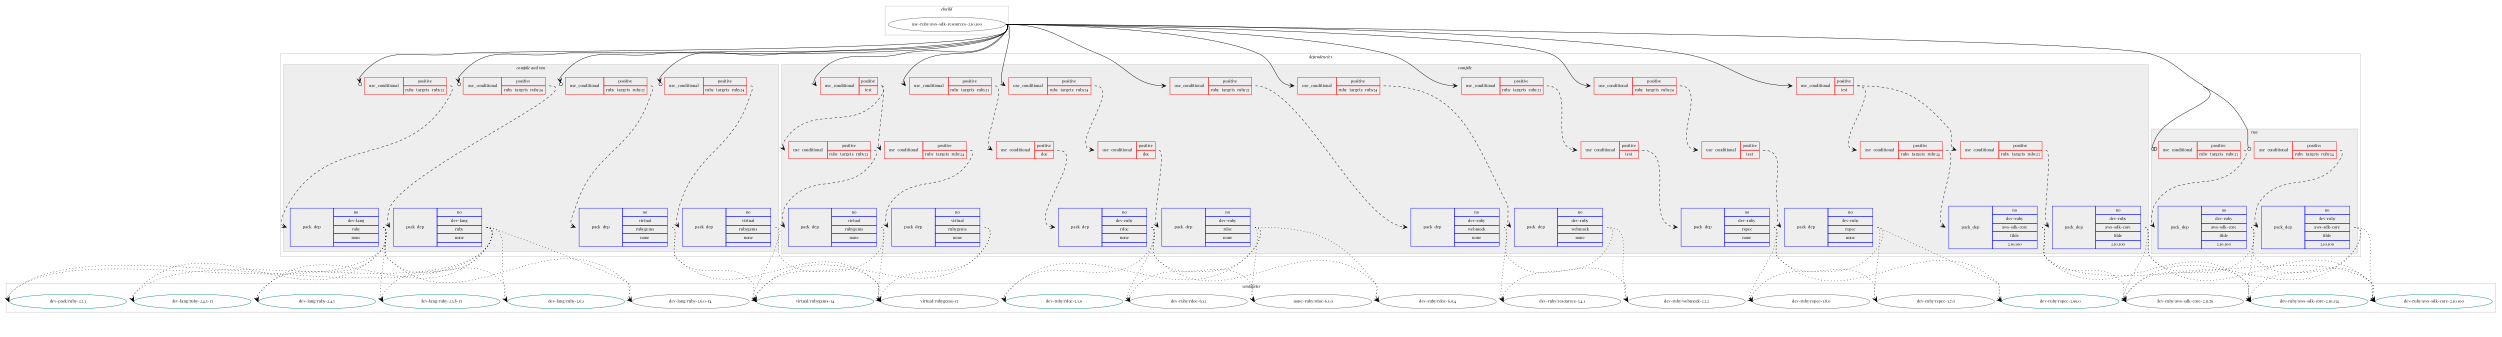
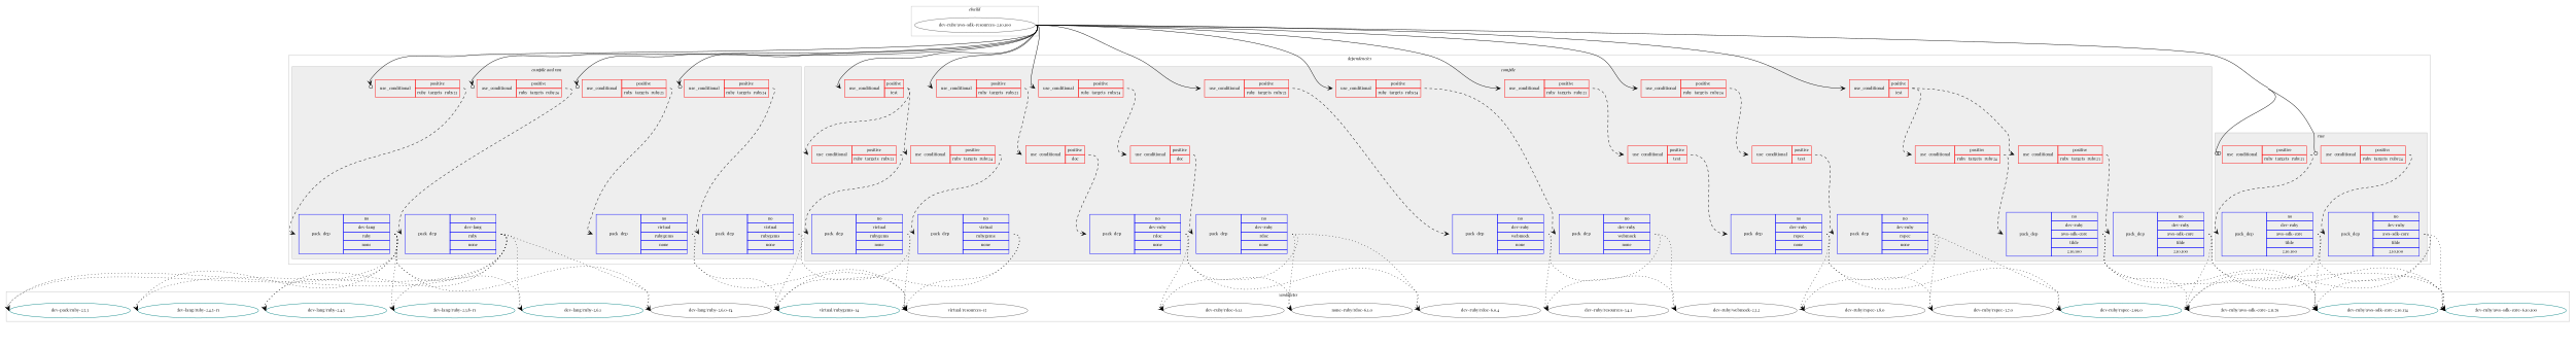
  digraph {
    compound=true
    concentrate=true
    fontname="Playfair Display"
    fontsize=10
    newrank=true
    rankdir=TB
    ranksep=1.5
    node [color=red fontname="Playfair Display" fontsize=10 shape=none]
    edge [arrowhead=vee fontname="Playfair Display" headport=w style=dotted tailport=e weight=100]
-   n1 [color=gray40 label="use-ruby/aws-sdk-resources-2.10.100" width=4 shape=""]
+   n1 [color=gray40 label="dev-ruby/aws-sdk-resources-2.10.100" width=4 shape=""]
    n2 [color=blue label=<<TABLE BORDER="0" CELLBORDER="1" CELLSPACING="0" CELLPADDING="4" WIDTH="220"><TR><TD ROWSPAN="6" CELLPADDING="30">pack_dep</TD></TR><TR><TD WIDTH="110">no</TD></TR><TR><TD>dev-ruby</TD></TR><TR><TD>rdoc</TD></TR><TR><TD>none</TD></TR><TR><TD></TD></TR></TABLE>>]
    n3 [label=<<TABLE BORDER="0" CELLBORDER="1" CELLSPACING="0" CELLPADDING="4"><TR><TD ROWSPAN="3" CELLPADDING="10">use_conditional</TD></TR><TR><TD>positive</TD></TR><TR><TD>doc</TD></TR></TABLE>>]
    n4 [label=<<TABLE BORDER="0" CELLBORDER="1" CELLSPACING="0" CELLPADDING="4"><TR><TD ROWSPAN="3" CELLPADDING="10">use_conditional</TD></TR><TR><TD>positive</TD></TR><TR><TD>ruby_targets_ruby23</TD></TR></TABLE>>]
    n5 [color=blue label=<<TABLE BORDER="0" CELLBORDER="1" CELLSPACING="0" CELLPADDING="4" WIDTH="220"><TR><TD ROWSPAN="6" CELLPADDING="30">pack_dep</TD></TR><TR><TD WIDTH="110">no</TD></TR><TR><TD>dev-ruby</TD></TR><TR><TD>rspec</TD></TR><TR><TD>none</TD></TR><TR><TD></TD></TR></TABLE>>]
    n6 [label=<<TABLE BORDER="0" CELLBORDER="1" CELLSPACING="0" CELLPADDING="4"><TR><TD ROWSPAN="3" CELLPADDING="10">use_conditional</TD></TR><TR><TD>positive</TD></TR><TR><TD>test</TD></TR></TABLE>>]
    n7 [label=<<TABLE BORDER="0" CELLBORDER="1" CELLSPACING="0" CELLPADDING="4"><TR><TD ROWSPAN="3" CELLPADDING="10">use_conditional</TD></TR><TR><TD>positive</TD></TR><TR><TD>ruby_targets_ruby23</TD></TR></TABLE>>]
    n8 [color=blue label=<<TABLE BORDER="0" CELLBORDER="1" CELLSPACING="0" CELLPADDING="4" WIDTH="220"><TR><TD ROWSPAN="6" CELLPADDING="30">pack_dep</TD></TR><TR><TD WIDTH="110">no</TD></TR><TR><TD>dev-ruby</TD></TR><TR><TD>webmock</TD></TR><TR><TD>none</TD></TR><TR><TD></TD></TR></TABLE>>]
    n9 [label=<<TABLE BORDER="0" CELLBORDER="1" CELLSPACING="0" CELLPADDING="4"><TR><TD ROWSPAN="3" CELLPADDING="10">use_conditional</TD></TR><TR><TD>positive</TD></TR><TR><TD>ruby_targets_ruby23</TD></TR></TABLE>>]
    n10 [color=blue label=<<TABLE BORDER="0" CELLBORDER="1" CELLSPACING="0" CELLPADDING="4" WIDTH="220"><TR><TD ROWSPAN="6" CELLPADDING="30">pack_dep</TD></TR><TR><TD WIDTH="110">no</TD></TR><TR><TD>dev-ruby</TD></TR><TR><TD>rdoc</TD></TR><TR><TD>none</TD></TR><TR><TD></TD></TR></TABLE>>]
    n11 [label=<<TABLE BORDER="0" CELLBORDER="1" CELLSPACING="0" CELLPADDING="4"><TR><TD ROWSPAN="3" CELLPADDING="10">use_conditional</TD></TR><TR><TD>positive</TD></TR><TR><TD>doc</TD></TR></TABLE>>]
    n12 [label=<<TABLE BORDER="0" CELLBORDER="1" CELLSPACING="0" CELLPADDING="4"><TR><TD ROWSPAN="3" CELLPADDING="10">use_conditional</TD></TR><TR><TD>positive</TD></TR><TR><TD>ruby_targets_ruby24</TD></TR></TABLE>>]
    n13 [color=blue label=<<TABLE BORDER="0" CELLBORDER="1" CELLSPACING="0" CELLPADDING="4" WIDTH="220"><TR><TD ROWSPAN="6" CELLPADDING="30">pack_dep</TD></TR><TR><TD WIDTH="110">no</TD></TR><TR><TD>dev-ruby</TD></TR><TR><TD>rspec</TD></TR><TR><TD>none</TD></TR><TR><TD></TD></TR></TABLE>>]
    n14 [label=<<TABLE BORDER="0" CELLBORDER="1" CELLSPACING="0" CELLPADDING="4"><TR><TD ROWSPAN="3" CELLPADDING="10">use_conditional</TD></TR><TR><TD>positive</TD></TR><TR><TD>test</TD></TR></TABLE>>]
    n15 [label=<<TABLE BORDER="0" CELLBORDER="1" CELLSPACING="0" CELLPADDING="4"><TR><TD ROWSPAN="3" CELLPADDING="10">use_conditional</TD></TR><TR><TD>positive</TD></TR><TR><TD>ruby_targets_ruby24</TD></TR></TABLE>>]
    n16 [color=blue label=<<TABLE BORDER="0" CELLBORDER="1" CELLSPACING="0" CELLPADDING="4" WIDTH="220"><TR><TD ROWSPAN="6" CELLPADDING="30">pack_dep</TD></TR><TR><TD WIDTH="110">no</TD></TR><TR><TD>dev-ruby</TD></TR><TR><TD>webmock</TD></TR><TR><TD>none</TD></TR><TR><TD></TD></TR></TABLE>>]
    n17 [label=<<TABLE BORDER="0" CELLBORDER="1" CELLSPACING="0" CELLPADDING="4"><TR><TD ROWSPAN="3" CELLPADDING="10">use_conditional</TD></TR><TR><TD>positive</TD></TR><TR><TD>ruby_targets_ruby24</TD></TR></TABLE>>]
    n18 [color=blue label=<<TABLE BORDER="0" CELLBORDER="1" CELLSPACING="0" CELLPADDING="4" WIDTH="220"><TR><TD ROWSPAN="6" CELLPADDING="30">pack_dep</TD></TR><TR><TD WIDTH="110">no</TD></TR><TR><TD>dev-ruby</TD></TR><TR><TD>aws-sdk-core</TD></TR><TR><TD>tilde</TD></TR><TR><TD>2.10.100</TD></TR></TABLE>>]
    n19 [label=<<TABLE BORDER="0" CELLBORDER="1" CELLSPACING="0" CELLPADDING="4"><TR><TD ROWSPAN="3" CELLPADDING="10">use_conditional</TD></TR><TR><TD>positive</TD></TR><TR><TD>ruby_targets_ruby23</TD></TR></TABLE>>]
    n20 [color=blue label=<<TABLE BORDER="0" CELLBORDER="1" CELLSPACING="0" CELLPADDING="4" WIDTH="220"><TR><TD ROWSPAN="6" CELLPADDING="30">pack_dep</TD></TR><TR><TD WIDTH="110">no</TD></TR><TR><TD>dev-ruby</TD></TR><TR><TD>aws-sdk-core</TD></TR><TR><TD>tilde</TD></TR><TR><TD>2.10.100</TD></TR></TABLE>>]
    n21 [label=<<TABLE BORDER="0" CELLBORDER="1" CELLSPACING="0" CELLPADDING="4"><TR><TD ROWSPAN="3" CELLPADDING="10">use_conditional</TD></TR><TR><TD>positive</TD></TR><TR><TD>ruby_targets_ruby24</TD></TR></TABLE>>]
    n22 [label=<<TABLE BORDER="0" CELLBORDER="1" CELLSPACING="0" CELLPADDING="4"><TR><TD ROWSPAN="3" CELLPADDING="10">use_conditional</TD></TR><TR><TD>positive</TD></TR><TR><TD>test</TD></TR></TABLE>>]
    n23 [color=blue label=<<TABLE BORDER="0" CELLBORDER="1" CELLSPACING="0" CELLPADDING="4" WIDTH="220"><TR><TD ROWSPAN="6" CELLPADDING="30">pack_dep</TD></TR><TR><TD WIDTH="110">no</TD></TR><TR><TD>virtual</TD></TR><TR><TD>rubygems</TD></TR><TR><TD>none</TD></TR><TR><TD></TD></TR></TABLE>>]
    n24 [label=<<TABLE BORDER="0" CELLBORDER="1" CELLSPACING="0" CELLPADDING="4"><TR><TD ROWSPAN="3" CELLPADDING="10">use_conditional</TD></TR><TR><TD>positive</TD></TR><TR><TD>ruby_targets_ruby23</TD></TR></TABLE>>]
    n25 [color=blue label=<<TABLE BORDER="0" CELLBORDER="1" CELLSPACING="0" CELLPADDING="4" WIDTH="220"><TR><TD ROWSPAN="6" CELLPADDING="30">pack_dep</TD></TR><TR><TD WIDTH="110">no</TD></TR><TR><TD>virtual</TD></TR><TR><TD>rubygems</TD></TR><TR><TD>none</TD></TR><TR><TD></TD></TR></TABLE>>]
    n26 [label=<<TABLE BORDER="0" CELLBORDER="1" CELLSPACING="0" CELLPADDING="4"><TR><TD ROWSPAN="3" CELLPADDING="10">use_conditional</TD></TR><TR><TD>positive</TD></TR><TR><TD>ruby_targets_ruby24</TD></TR></TABLE>>]
    n27 [label=<<TABLE BORDER="0" CELLBORDER="1" CELLSPACING="0" CELLPADDING="4"><TR><TD ROWSPAN="3" CELLPADDING="10">use_conditional</TD></TR><TR><TD>positive</TD></TR><TR><TD>test</TD></TR></TABLE>>]
    n28 [color=blue label=<<TABLE BORDER="0" CELLBORDER="1" CELLSPACING="0" CELLPADDING="4" WIDTH="220"><TR><TD ROWSPAN="6" CELLPADDING="30">pack_dep</TD></TR><TR><TD WIDTH="110">no</TD></TR><TR><TD>dev-lang</TD></TR><TR><TD>ruby</TD></TR><TR><TD>none</TD></TR><TR><TD></TD></TR></TABLE>>]
    n29 [label=<<TABLE BORDER="0" CELLBORDER="1" CELLSPACING="0" CELLPADDING="4"><TR><TD ROWSPAN="3" CELLPADDING="10">use_conditional</TD></TR><TR><TD>positive</TD></TR><TR><TD>ruby_targets_ruby23</TD></TR></TABLE>>]
    n30 [color=blue label=<<TABLE BORDER="0" CELLBORDER="1" CELLSPACING="0" CELLPADDING="4" WIDTH="220"><TR><TD ROWSPAN="6" CELLPADDING="30">pack_dep</TD></TR><TR><TD WIDTH="110">no</TD></TR><TR><TD>virtual</TD></TR><TR><TD>rubygems</TD></TR><TR><TD>none</TD></TR><TR><TD></TD></TR></TABLE>>]
    n31 [label=<<TABLE BORDER="0" CELLBORDER="1" CELLSPACING="0" CELLPADDING="4"><TR><TD ROWSPAN="3" CELLPADDING="10">use_conditional</TD></TR><TR><TD>positive</TD></TR><TR><TD>ruby_targets_ruby23</TD></TR></TABLE>>]
    n32 [color=blue label=<<TABLE BORDER="0" CELLBORDER="1" CELLSPACING="0" CELLPADDING="4" WIDTH="220"><TR><TD ROWSPAN="6" CELLPADDING="30">pack_dep</TD></TR><TR><TD WIDTH="110">no</TD></TR><TR><TD>dev-lang</TD></TR><TR><TD>ruby</TD></TR><TR><TD>none</TD></TR><TR><TD></TD></TR></TABLE>>]
    n33 [label=<<TABLE BORDER="0" CELLBORDER="1" CELLSPACING="0" CELLPADDING="4"><TR><TD ROWSPAN="3" CELLPADDING="10">use_conditional</TD></TR><TR><TD>positive</TD></TR><TR><TD>ruby_targets_ruby24</TD></TR></TABLE>>]
    n34 [color=blue label=<<TABLE BORDER="0" CELLBORDER="1" CELLSPACING="0" CELLPADDING="4" WIDTH="220"><TR><TD ROWSPAN="6" CELLPADDING="30">pack_dep</TD></TR><TR><TD WIDTH="110">no</TD></TR><TR><TD>virtual</TD></TR><TR><TD>rubygems</TD></TR><TR><TD>none</TD></TR><TR><TD></TD></TR></TABLE>>]
    n35 [label=<<TABLE BORDER="0" CELLBORDER="1" CELLSPACING="0" CELLPADDING="4"><TR><TD ROWSPAN="3" CELLPADDING="10">use_conditional</TD></TR><TR><TD>positive</TD></TR><TR><TD>ruby_targets_ruby24</TD></TR></TABLE>>]
    n36 [color=blue label=<<TABLE BORDER="0" CELLBORDER="1" CELLSPACING="0" CELLPADDING="4" WIDTH="220"><TR><TD ROWSPAN="6" CELLPADDING="30">pack_dep</TD></TR><TR><TD WIDTH="110">no</TD></TR><TR><TD>dev-ruby</TD></TR><TR><TD>aws-sdk-core</TD></TR><TR><TD>tilde</TD></TR><TR><TD>2.10.100</TD></TR></TABLE>>]
    n37 [label=<<TABLE BORDER="0" CELLBORDER="1" CELLSPACING="0" CELLPADDING="4"><TR><TD ROWSPAN="3" CELLPADDING="10">use_conditional</TD></TR><TR><TD>positive</TD></TR><TR><TD>ruby_targets_ruby23</TD></TR></TABLE>>]
    n38 [color=blue label=<<TABLE BORDER="0" CELLBORDER="1" CELLSPACING="0" CELLPADDING="4" WIDTH="220"><TR><TD ROWSPAN="6" CELLPADDING="30">pack_dep</TD></TR><TR><TD WIDTH="110">no</TD></TR><TR><TD>dev-ruby</TD></TR><TR><TD>aws-sdk-core</TD></TR><TR><TD>tilde</TD></TR><TR><TD>2.10.100</TD></TR></TABLE>>]
    n39 [label=<<TABLE BORDER="0" CELLBORDER="1" CELLSPACING="0" CELLPADDING="4"><TR><TD ROWSPAN="3" CELLPADDING="10">use_conditional</TD></TR><TR><TD>positive</TD></TR><TR><TD>ruby_targets_ruby24</TD></TR></TABLE>>]
    n40 [color=gray40 label="dev-ruby/webmock-2.3.2" width=4 shape=""]
    n41 [color=gray40 label="dev-ruby/resources-3.4.1" width=4 shape=""]
-   n42 [color=teal label="dev-ruby/rdoc-5.1.0" width=4 shape=""]
    n43 [color=gray40 label="dev-ruby/rdoc-6.0.4" width=4 shape=""]
    n44 [color=gray40 label="none-ruby/rdoc-6.1.0" width=4 shape=""]
    n45 [color=gray40 label="dev-ruby/rdoc-6.1.1" width=4 shape=""]
    n46 [color=teal label="dev-ruby/rspec-2.99.0" width=4 shape=""]
    n47 [color=gray40 label="dev-ruby/rspec-3.7.0" width=4 shape=""]
    n48 [color=gray40 label="dev-ruby/rspec-1.8.0" width=4 shape=""]
    n49 [color=teal label="virtual/rubygems-14" width=4 shape=""]
-   n50 [color=gray40 label="virtual/rubygems-15" width=4 shape=""]
-   n51 [color=teal label="dev-ruby/aws-sdk-core-2.10.100" width=4 shape=""]
+   n50 [color=gray40 label="virtual/resources-15" width=4 shape=""]
+   n51 [color=teal label="dev-ruby/aws-sdk-core-6.10.100" width=4 shape=""]
    n52 [color=teal label="dev-ruby/aws-sdk-core-2.10.134" width=4 shape=""]
    n53 [color=gray40 label="dev-ruby/aws-sdk-core-2.11.79" width=4 shape=""]
    n54 [color=teal label="dev-lang/ruby-2.3.8-r1" width=4 shape=""]
    n55 [color=teal label="dev-lang/ruby-2.4.5" width=4 shape=""]
    n56 [color=teal label="dev-lang/ruby-2.4.5-r1" width=4 shape=""]
    n57 [color=teal label="dev-pack/ruby-2.5.3" width=4 shape=""]
    n58 [color=gray40 label="dev-lang/ruby-2.6.0-r4" width=4 shape=""]
    n59 [color=teal label="dev-lang/ruby-2.6.1" width=4 shape=""]
    subgraph cluster_1 {
      color=gray
      label=<<i>ebuild</i>>
      rank=same
      n1
    }
    subgraph cluster_2 {
      color=gray
      label=<<i>dependencies</i>>
      subgraph cluster_3 {
        color=gray
        fillcolor="#eeeeee"
        label=<<i>compile</i>>
        style=filled
        subgraph sub_4 {
          color=gray
          fillcolor="#eeeeee"
          label=<<i>compile</i>>
          style=filled
          n4
          subgraph sub_5 {
            color=gray
            fillcolor="#eeeeee"
            label=<<i>compile</i>>
            style=filled
            n3
            subgraph sub_6 {
              color=gray
              fillcolor="#eeeeee"
              label=<<i>compile</i>>
              style=filled
              n2
            }
          }
        }
        subgraph sub_7 {
          color=gray
          fillcolor="#eeeeee"
          label=<<i>compile</i>>
          style=filled
          n7
          subgraph sub_8 {
            color=gray
            fillcolor="#eeeeee"
            label=<<i>compile</i>>
            style=filled
            n6
            subgraph sub_9 {
              color=gray
              fillcolor="#eeeeee"
              label=<<i>compile</i>>
              style=filled
              n5
            }
          }
        }
        subgraph sub_10 {
          color=gray
          fillcolor="#eeeeee"
          label=<<i>compile</i>>
          style=filled
          n9
          subgraph sub_11 {
            color=gray
            fillcolor="#eeeeee"
            label=<<i>compile</i>>
            style=filled
            n8
          }
        }
        subgraph sub_12 {
          color=gray
          fillcolor="#eeeeee"
          label=<<i>compile</i>>
          style=filled
          n12
          subgraph sub_13 {
            color=gray
            fillcolor="#eeeeee"
            label=<<i>compile</i>>
            style=filled
            n11
            subgraph sub_14 {
              color=gray
              fillcolor="#eeeeee"
              label=<<i>compile</i>>
              style=filled
              n10
            }
          }
        }
        subgraph sub_15 {
          color=gray
          fillcolor="#eeeeee"
          label=<<i>compile</i>>
          style=filled
          n15
          subgraph sub_16 {
            color=gray
            fillcolor="#eeeeee"
            label=<<i>compile</i>>
            style=filled
            n14
            subgraph sub_17 {
              color=gray
              fillcolor="#eeeeee"
              label=<<i>compile</i>>
              style=filled
              n13
            }
          }
        }
        subgraph sub_18 {
          color=gray
          fillcolor="#eeeeee"
          label=<<i>compile</i>>
          style=filled
          n17
          subgraph sub_19 {
            color=gray
            fillcolor="#eeeeee"
            label=<<i>compile</i>>
            style=filled
            n16
          }
        }
        subgraph sub_20 {
          color=gray
          fillcolor="#eeeeee"
          label=<<i>compile</i>>
          style=filled
          n22
          subgraph sub_21 {
            color=gray
            fillcolor="#eeeeee"
            label=<<i>compile</i>>
            style=filled
            n19
            subgraph sub_22 {
              color=gray
              fillcolor="#eeeeee"
              label=<<i>compile</i>>
              style=filled
              n18
            }
          }
          subgraph sub_23 {
            color=gray
            fillcolor="#eeeeee"
            label=<<i>compile</i>>
            style=filled
            n21
            subgraph sub_24 {
              color=gray
              fillcolor="#eeeeee"
              label=<<i>compile</i>>
              style=filled
              n20
            }
          }
        }
        subgraph sub_25 {
          color=gray
          fillcolor="#eeeeee"
          label=<<i>compile</i>>
          style=filled
          n27
          subgraph sub_26 {
            color=gray
            fillcolor="#eeeeee"
            label=<<i>compile</i>>
            style=filled
            n24
            subgraph sub_27 {
              color=gray
              fillcolor="#eeeeee"
              label=<<i>compile</i>>
              style=filled
              n23
            }
          }
          subgraph sub_28 {
            color=gray
            fillcolor="#eeeeee"
            label=<<i>compile</i>>
            style=filled
            n26
            subgraph sub_29 {
              color=gray
              fillcolor="#eeeeee"
              label=<<i>compile</i>>
              style=filled
              n25
            }
          }
        }
      }
      subgraph cluster_30 {
        color=gray
        fillcolor="#eeeeee"
        label=<<i>compile and run</i>>
        style=filled
        subgraph sub_31 {
          color=gray
          fillcolor="#eeeeee"
          label=<<i>compile and run</i>>
          style=filled
          n29
          subgraph sub_32 {
            color=gray
            fillcolor="#eeeeee"
            label=<<i>compile and run</i>>
            style=filled
            n28
          }
        }
        subgraph sub_33 {
          color=gray
          fillcolor="#eeeeee"
          label=<<i>compile and run</i>>
          style=filled
          n31
          subgraph sub_34 {
            color=gray
            fillcolor="#eeeeee"
            label=<<i>compile and run</i>>
            style=filled
            n30
          }
        }
        subgraph sub_35 {
          color=gray
          fillcolor="#eeeeee"
          label=<<i>compile and run</i>>
          style=filled
          n33
          subgraph sub_36 {
            color=gray
            fillcolor="#eeeeee"
            label=<<i>compile and run</i>>
            style=filled
            n32
          }
        }
        subgraph sub_37 {
          color=gray
          fillcolor="#eeeeee"
          label=<<i>compile and run</i>>
          style=filled
          n35
          subgraph sub_38 {
            color=gray
            fillcolor="#eeeeee"
            label=<<i>compile and run</i>>
            style=filled
            n34
          }
        }
      }
      subgraph cluster_39 {
        color=gray
        fillcolor="#eeeeee"
        label=<<i>run</i>>
        style=filled
        subgraph sub_40 {
          color=gray
          fillcolor="#eeeeee"
          label=<<i>run</i>>
          style=filled
          n37
          subgraph sub_41 {
            color=gray
            fillcolor="#eeeeee"
            label=<<i>run</i>>
            style=filled
            n36
          }
        }
        subgraph sub_42 {
          color=gray
          fillcolor="#eeeeee"
          label=<<i>run</i>>
          style=filled
          n39
          subgraph sub_43 {
            color=gray
            fillcolor="#eeeeee"
            label=<<i>run</i>>
            style=filled
            n38
          }
        }
      }
    }
    subgraph cluster_44 {
      color=gray
      label=<<i>candidates</i>>
      rank=same
      subgraph sub_45 {
        color=black
        label=<<i>candidates</i>>
        nodesep=1
        rank=same
        n40
        n41
      }
      subgraph sub_46 {
        color=black
        label=<<i>candidates</i>>
        nodesep=1
        rank=same
-       n42
        n43
        n44
        n45
      }
      subgraph sub_47 {
        color=black
        label=<<i>candidates</i>>
        nodesep=1
        rank=same
        n46
        n47
        n48
      }
      subgraph sub_48 {
        color=black
        label=<<i>candidates</i>>
        nodesep=1
        rank=same
-       n42
        n43
        n44
        n45
      }
      subgraph sub_49 {
        color=black
        label=<<i>candidates</i>>
        nodesep=1
        rank=same
        n46
        n47
        n48
      }
      subgraph sub_50 {
        color=black
        label=<<i>candidates</i>>
        nodesep=1
        rank=same
        n49
        n50
      }
      subgraph sub_51 {
        color=black
        label=<<i>candidates</i>>
        nodesep=1
        rank=same
        n40
        n41
      }
      subgraph sub_52 {
        color=black
        label=<<i>candidates</i>>
        nodesep=1
        rank=same
        n51
        n52
        n53
      }
      subgraph sub_53 {
        color=black
        label=<<i>candidates</i>>
        nodesep=1
        rank=same
        n51
        n52
        n53
      }
      subgraph sub_54 {
        color=black
        label=<<i>candidates</i>>
        nodesep=1
        rank=same
        n49
        n50
      }
      subgraph sub_55 {
        color=black
        label=<<i>candidates</i>>
        nodesep=1
        rank=same
        n54
        n55
        n56
        n57
        n58
        n59
      }
      subgraph sub_56 {
        color=black
        label=<<i>candidates</i>>
        nodesep=1
        rank=same
        n49
        n50
      }
      subgraph sub_57 {
        color=black
        label=<<i>candidates</i>>
        nodesep=1
        rank=same
        n54
        n55
        n56
        n57
        n58
        n59
      }
      subgraph sub_58 {
        color=black
        label=<<i>candidates</i>>
        nodesep=1
        rank=same
        n49
        n50
      }
      subgraph sub_59 {
        color=black
        label=<<i>candidates</i>>
        nodesep=1
        rank=same
        n51
        n52
        n53
      }
      subgraph sub_60 {
        color=black
        label=<<i>candidates</i>>
        nodesep=1
        rank=same
        n51
        n52
        n53
      }
    }
    n1 -> n4 [style=solid weight=20]
    n1 -> n7 [style=solid weight=20]
    n1 -> n9 [style=solid weight=20]
    n1 -> n12 [style=solid weight=20]
    n1 -> n15 [style=solid weight=20]
    n1 -> n17 [style=solid weight=20]
    n1 -> n22 [style=solid weight=20]
    n1 -> n27 [style=solid weight=20]
    n1 -> n29 [arrowhead=odotvee style=solid weight=20]
    n1 -> n31 [arrowhead=odotvee style=solid weight=20]
    n1 -> n33 [arrowhead=odotvee style=solid weight=20]
    n1 -> n35 [arrowhead=odotvee style=solid weight=20]
    n1 -> n37 [arrowhead=odot style=solid weight=20]
    n1 -> n39 [arrowhead=odot style=solid weight=20]
-   n2 -> n42
    n2 -> n43
    n2 -> n44
    n2 -> n45
    n3 -> n2 [style=dashed weight=20]
    n4 -> n3 [style=dashed weight=20]
    n5 -> n46
    n5 -> n47
    n5 -> n48
    n6 -> n5 [style=dashed weight=20]
    n7 -> n6 [style=dashed weight=20]
    n8 -> n40
    n8 -> n41
    n9 -> n8 [style=dashed weight=20]
-   n10 -> n42
    n10 -> n43
    n10 -> n44
    n10 -> n45
    n11 -> n10 [style=dashed weight=20]
    n12 -> n11 [style=dashed weight=20]
    n13 -> n46
    n13 -> n47
    n13 -> n48
    n14 -> n13 [style=dashed weight=20]
    n15 -> n14 [style=dashed weight=20]
    n16 -> n40
    n16 -> n41
    n17 -> n16 [style=dashed weight=20]
    n18 -> n51
    n18 -> n52
    n18 -> n53
    n19 -> n18 [style=dashed weight=20]
    n20 -> n51
    n20 -> n52
    n20 -> n53
    n21 -> n20 [style=dashed weight=20]
    n22 -> n19 [style=dashed weight=20]
    n22 -> n21 [style=dashed weight=20]
    n23 -> n49
    n23 -> n50
    n24 -> n23 [style=dashed weight=20]
    n25 -> n49
    n25 -> n50
    n26 -> n25 [style=dashed weight=20]
    n27 -> n24 [style=dashed weight=20]
    n27 -> n26 [style=dashed weight=20]
    n28 -> n54
    n28 -> n55
    n28 -> n56
    n28 -> n57
    n28 -> n58
    n28 -> n59
    n29 -> n28 [style=dashed weight=20]
    n30 -> n49
    n30 -> n50
    n31 -> n30 [style=dashed weight=20]
    n32 -> n54
    n32 -> n55
    n32 -> n56
    n32 -> n57
    n32 -> n58
    n32 -> n59
    n33 -> n32 [style=dashed weight=20]
    n34 -> n49
    n34 -> n50
    n35 -> n34 [style=dashed weight=20]
    n36 -> n51
    n36 -> n52
    n36 -> n53
    n37 -> n36 [style=dashed weight=20]
    n38 -> n51
    n38 -> n52
    n38 -> n53
    n39 -> n38 [style=dashed weight=20]
  }
